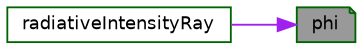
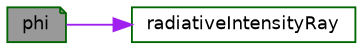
  digraph {
    rankdir=RL
    node [color=darkgreen fontname=Helvetica fontsize=10 style=filled]
    n1 [fillcolor=grey60 fontcolor=black height=0.2 label=phi shape=note width=0.4]
    n2 [fillcolor=white height=0.2 label=radiativeIntensityRay shape=box width=0.4]
-   n1 -> n2 [color=purple dir=back fontname=Helvetica fontsize=10 labelfontname=Helvetica labelfontsize=10 style=solid]
+   n2 -> n1 [color=purple dir=back fontname=Helvetica fontsize=10 labelfontname=Helvetica labelfontsize=10 style=solid]
  }
